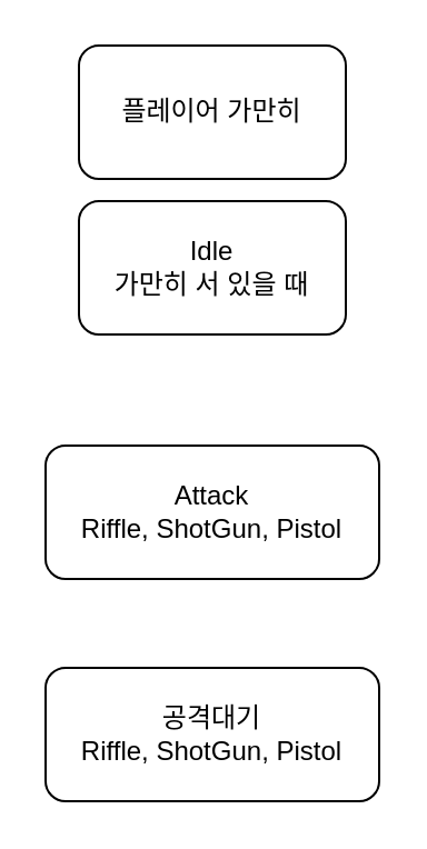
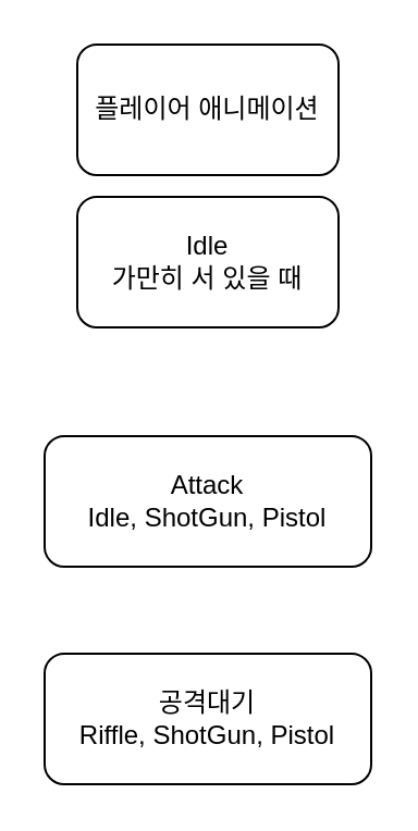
  <mxCell id="0" />
  <mxCell id="1" parent="0" />
- <mxCell id="2" value="플레이어 가만히" style="rounded=1;whiteSpace=wrap;html=1;" vertex="1" parent="1"><mxGeometry x="35" y="20" width="120" height="60" as="geometry" /></mxCell>
+ <mxCell id="2" value="플레이어 애니메이션" style="rounded=1;whiteSpace=wrap;html=1;" vertex="1" parent="1"><mxGeometry x="35" y="20" width="120" height="60" as="geometry" /></mxCell>
  <mxCell id="3" value="Idle&lt;br&gt;가만히 서 있을 때" style="rounded=1;whiteSpace=wrap;html=1;" vertex="1" parent="1"><mxGeometry x="35" y="90" width="120" height="60" as="geometry" /></mxCell>
- <mxCell id="4" value="Attack&lt;br&gt;Riffle, ShotGun, Pistol" style="rounded=1;whiteSpace=wrap;html=1;" vertex="1" parent="1"><mxGeometry x="20" y="200" width="150" height="60" as="geometry" /></mxCell>
+ <mxCell id="4" value="Attack&lt;br&gt;Idle, ShotGun, Pistol" style="rounded=1;whiteSpace=wrap;html=1;" vertex="1" parent="1"><mxGeometry x="20" y="200" width="150" height="60" as="geometry" /></mxCell>
  <mxCell id="5" value="공격대기&lt;br style=&quot;border-color: var(--border-color);&quot;&gt;Riffle, ShotGun, Pistol" style="rounded=1;whiteSpace=wrap;html=1;" vertex="1" parent="1"><mxGeometry x="20" y="300" width="150" height="60" as="geometry" /></mxCell>
